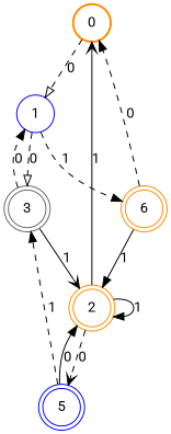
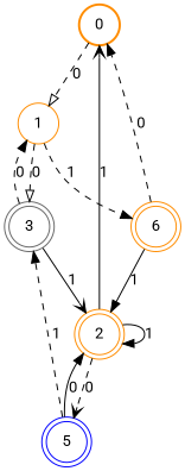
  digraph {
    fontname=Roboto
    node [color=darkorange fontname=Roboto shape=circle peripheries=2]
    edge [arrowhead=normal fontname=Roboto style=dashed]
    0 [style=bold peripheries=""]
-   1 [color=blue peripheries=""]
+   1 [peripheries=""]
    3 [color=gray40]
    n4 [label=6]
    2
    5 [color=blue]
    0 -> 1 [arrowhead=onormal label=0]
    1 -> 3 [arrowhead=onormal label=0]
    1 -> n4 [label=1]
    3 -> 1 [label=0]
    3 -> 2 [arrowhead=vee label=1 style=solid]
    n4 -> 0 [label=0]
    n4 -> 2 [label=1 style=solid]
    2 -> 0 [arrowhead=vee label=1 style=solid]
    2 -> 2 [label=1 style=solid]
    2 -> 5 [arrowhead=vee label=0]
    5 -> 3 [label=1]
    5 -> 2 [label=0 style=solid]
  }
